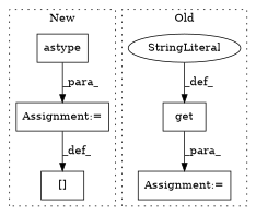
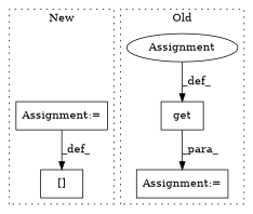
  digraph {
    node [a=32 l=1 shape=box]
-   n1 [l="7,1" label=astype s="4971,4983"]
    n2 [a=7 label="Assignment:=" s=4960]
    n3 [a=2 l="2,1" label="[]" s="4951,4959"]
    n4 [l="4,1" label=get s="4826,4839"]
    n5 [a=7 label="Assignment:=" s=4813]
-   n6 [a=45 l=9 label=StringLiteral s=4830 shape=ellipse]
+   n6 [a=45 l=9 label=Assignment s=4830 shape=ellipse]
    subgraph cluster_1 {
      label=New
      style=dotted
-     n1
      n2
      n3
    }
    subgraph cluster_2 {
      label=Old
      style=dotted
      n4
      n5
      n6
    }
-   n1 -> n2 [label=_para_]
    n2 -> n3 [label=_def_]
    n4 -> n5 [label=_para_]
    n6 -> n4 [label=_def_]
  }
